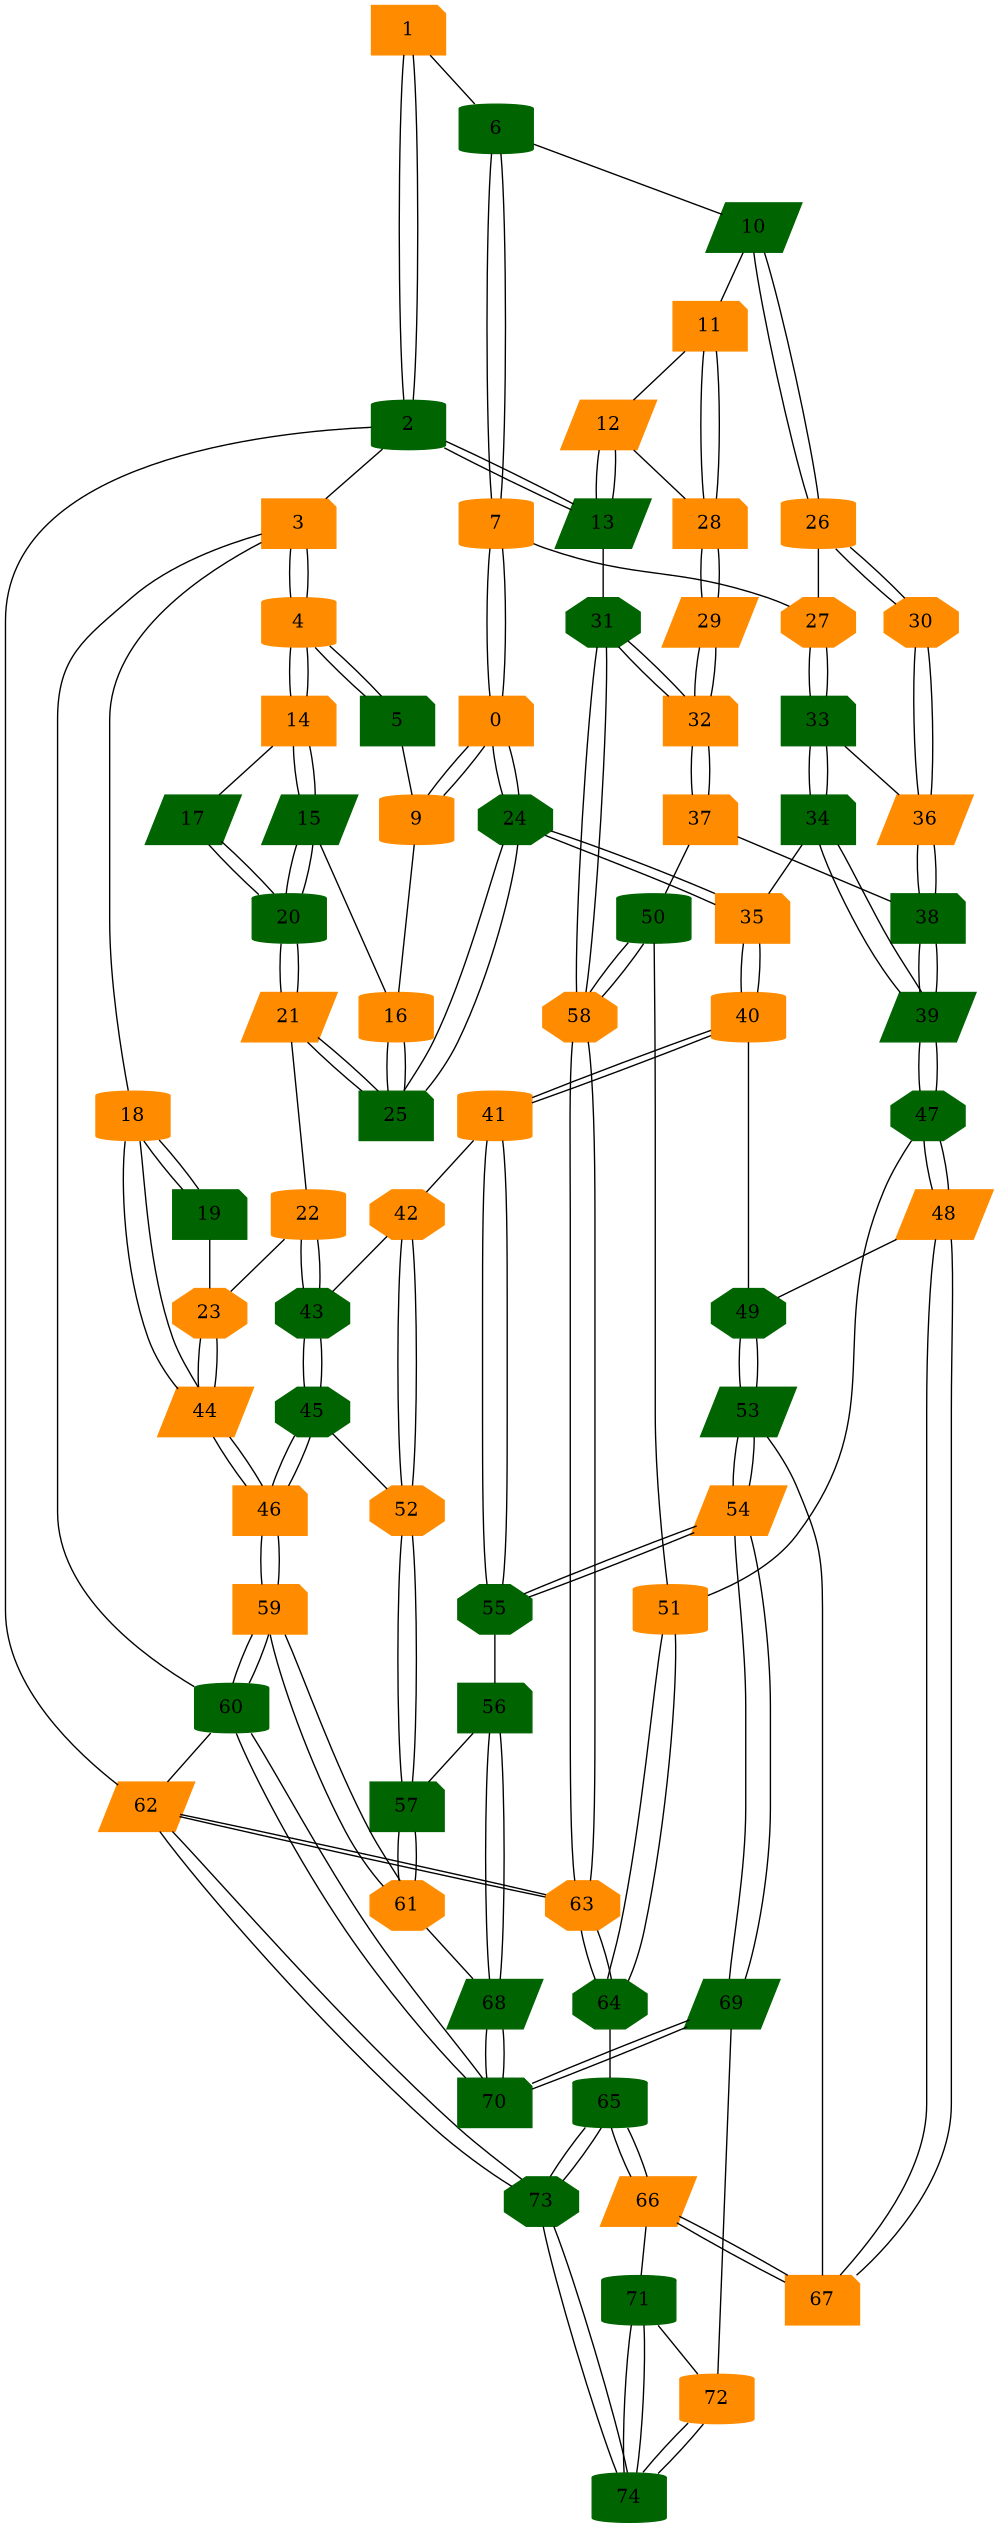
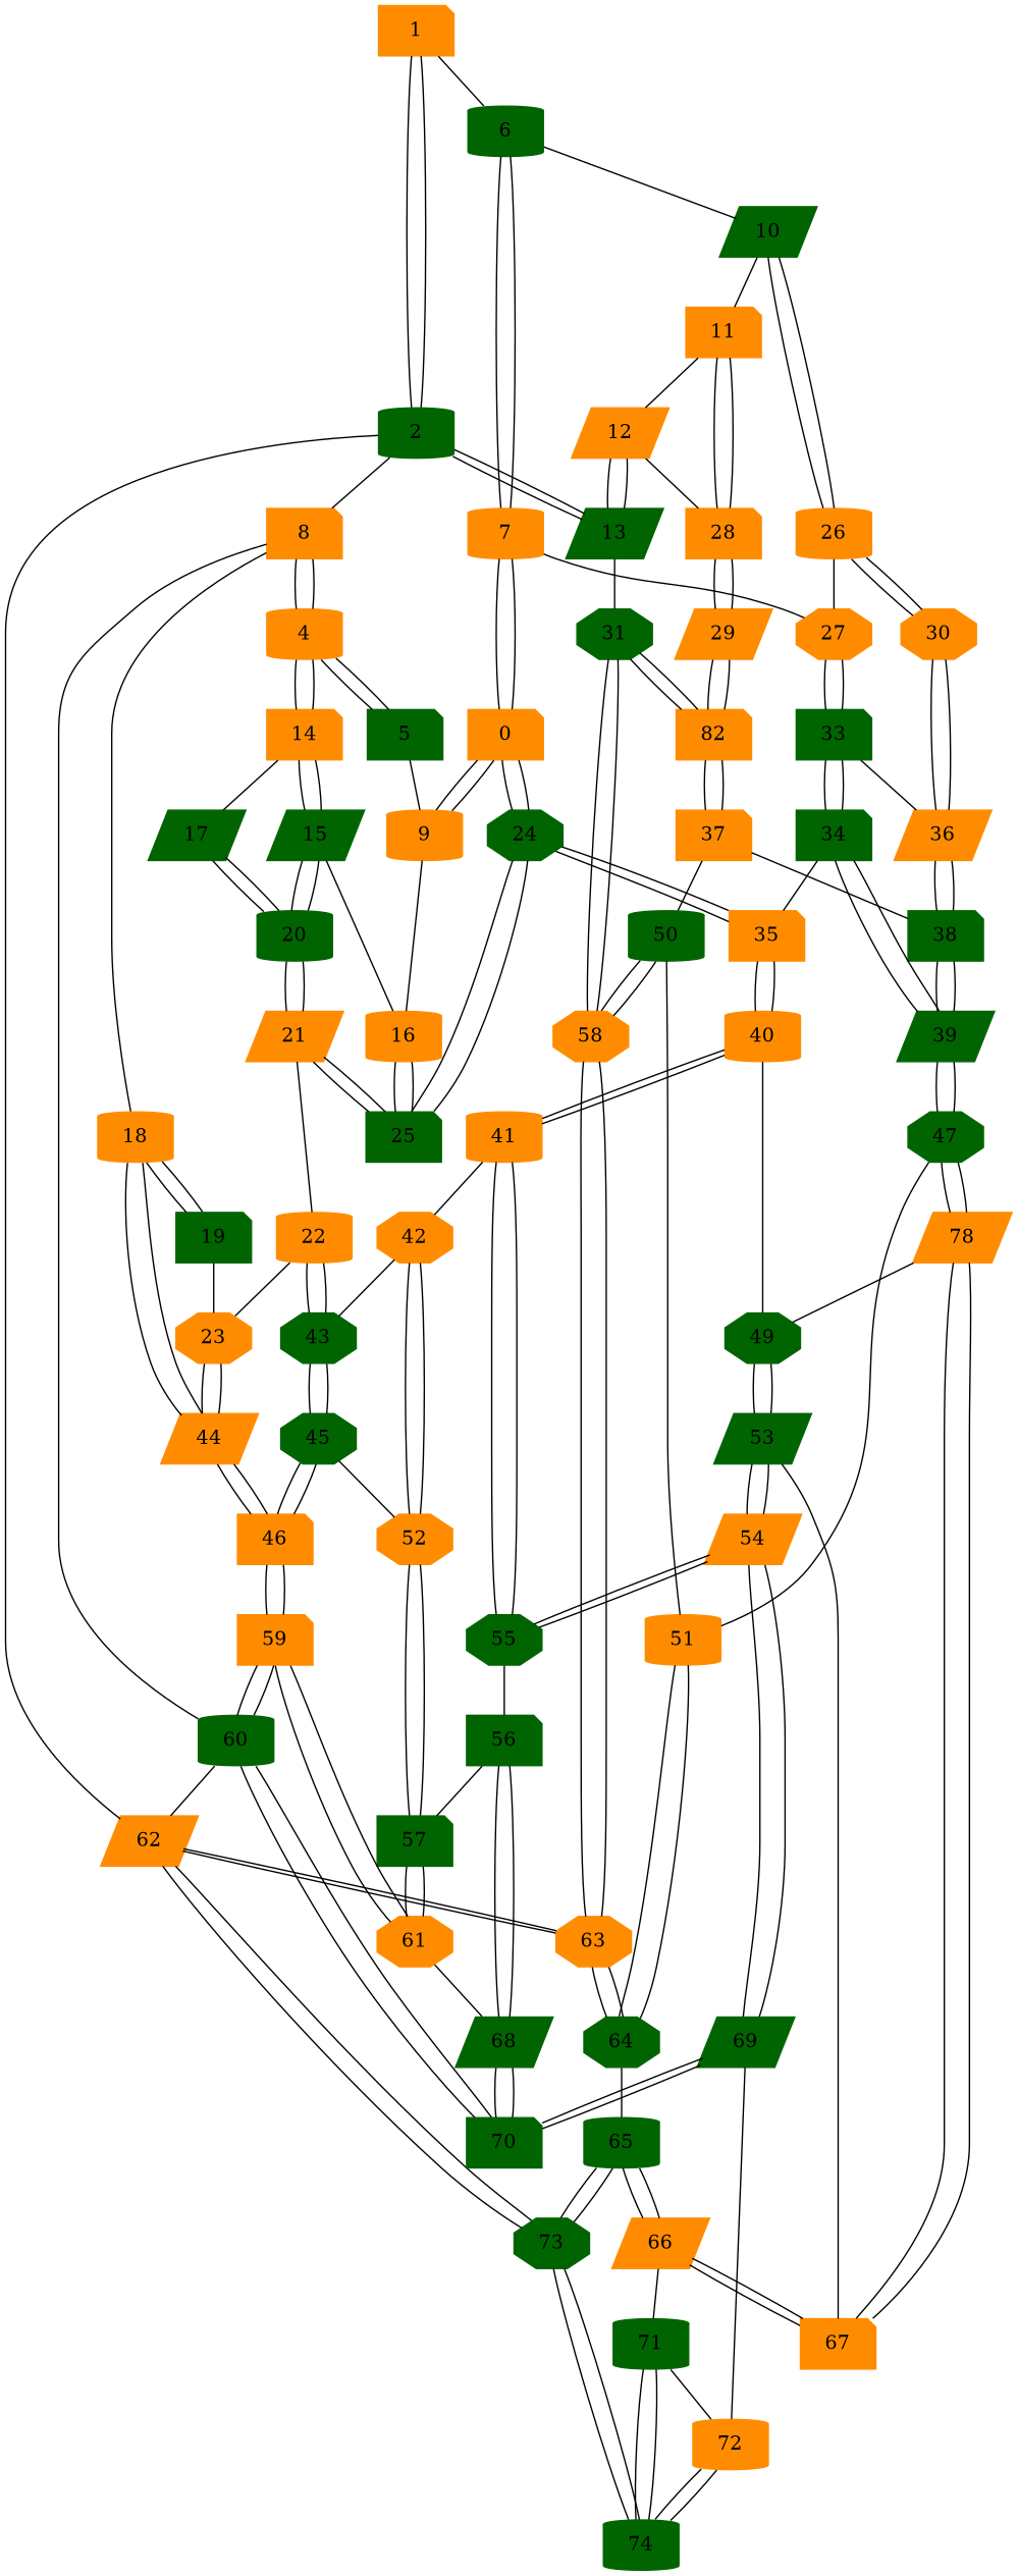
  graph {
    node [color=darkorange shape=note style=filled]
    2 [color=darkgreen shape=cylinder]
    1
    6 [color=darkgreen shape=cylinder]
-   3
+   3 [label=8]
    13 [color=darkgreen shape=parallelogram]
    62 [shape=parallelogram]
    7 [shape=cylinder]
    10 [color=darkgreen shape=parallelogram]
    4 [shape=cylinder]
    18 [shape=cylinder]
    60 [color=darkgreen shape=cylinder]
    31 [color=darkgreen shape=octagon]
    63 [shape=octagon]
    73 [color=darkgreen shape=octagon]
    5 [color=darkgreen]
    14
    19 [color=darkgreen]
    44 [shape=parallelogram]
    70 [color=darkgreen]
    9 [shape=cylinder]
    15 [color=darkgreen shape=parallelogram]
    17 [color=darkgreen shape=parallelogram]
    16 [shape=cylinder]
    n24 [label=0]
    27 [shape=octagon]
    11
    26 [shape=cylinder]
    24 [color=darkgreen shape=octagon]
    33 [color=darkgreen]
    25 [color=darkgreen]
    35
    12 [shape=parallelogram]
    28
    30 [shape=octagon]
    29 [shape=parallelogram]
-   32
+   32 [label=82]
    58 [shape=octagon]
    20 [color=darkgreen shape=cylinder]
    21 [shape=parallelogram]
    23 [shape=octagon]
    46
    22 [shape=cylinder]
    43 [color=darkgreen shape=octagon]
    45 [color=darkgreen shape=octagon]
    40 [shape=cylinder]
    36 [shape=parallelogram]
    34 [color=darkgreen]
    37
    38 [color=darkgreen]
    50 [color=darkgreen shape=cylinder]
    39 [color=darkgreen shape=parallelogram]
    47 [color=darkgreen shape=octagon]
    41 [shape=cylinder]
    49 [color=darkgreen shape=octagon]
    51 [shape=cylinder]
-   48 [shape=parallelogram]
+   48 [shape=parallelogram label=78]
    42 [shape=octagon]
    55 [color=darkgreen shape=octagon]
    53 [color=darkgreen shape=parallelogram]
    52 [shape=octagon]
    56 [color=darkgreen]
    57 [color=darkgreen]
    59
    61 [shape=octagon]
    67
    64 [color=darkgreen shape=octagon]
    54 [shape=parallelogram]
    65 [color=darkgreen shape=cylinder]
    69 [color=darkgreen shape=parallelogram]
    72 [shape=cylinder]
    68 [color=darkgreen shape=parallelogram]
    74 [color=darkgreen shape=cylinder]
    66 [shape=parallelogram]
    71 [color=darkgreen shape=cylinder]
    2 -- 3
    2 -- 13
    2 -- 13
    2 -- 62
    1 -- 2
    1 -- 2
    1 -- 6
    6 -- 7
    6 -- 7
    6 -- 10
    3 -- 4
    3 -- 4
    3 -- 18
    3 -- 60
    13 -- 31
    62 -- 63
    62 -- 63
    62 -- 73
    62 -- 73
    7 -- n24
    7 -- n24
    7 -- 27
    10 -- 11
    10 -- 26
    10 -- 26
    4 -- 5
    4 -- 5
    4 -- 14
    4 -- 14
    18 -- 19
    18 -- 19
    18 -- 44
    18 -- 44
    60 -- 62
    60 -- 70
    60 -- 70
    31 -- 32
    31 -- 32
    31 -- 58
    31 -- 58
    63 -- 64
    63 -- 64
    73 -- 74
    73 -- 74
    5 -- 9
    14 -- 15
    14 -- 15
    14 -- 17
    19 -- 23
    44 -- 46
    44 -- 46
    9 -- 16
    15 -- 16
    15 -- 20
    15 -- 20
    17 -- 20
    17 -- 20
    16 -- 25
    16 -- 25
    n24 -- 9
    n24 -- 9
    n24 -- 24
    n24 -- 24
    27 -- 33
    27 -- 33
    11 -- 12
    11 -- 28
    11 -- 28
    26 -- 27
    26 -- 30
    26 -- 30
    24 -- 25
    24 -- 25
    24 -- 35
    24 -- 35
    33 -- 36
    33 -- 34
    33 -- 34
    35 -- 40
    35 -- 40
    12 -- 13
    12 -- 13
    12 -- 28
    28 -- 29
    28 -- 29
    30 -- 36
    30 -- 36
    29 -- 32
    29 -- 32
    32 -- 37
    32 -- 37
    58 -- 63
    58 -- 63
    20 -- 21
    20 -- 21
    21 -- 25
    21 -- 25
    21 -- 22
    23 -- 44
    23 -- 44
    46 -- 59
    46 -- 59
    22 -- 23
    22 -- 43
    22 -- 43
    43 -- 45
    43 -- 45
    45 -- 46
    45 -- 46
    45 -- 52
    40 -- 41
    40 -- 41
    40 -- 49
    36 -- 38
    36 -- 38
    34 -- 35
    34 -- 39
    34 -- 39
    37 -- 38
    37 -- 50
    38 -- 39
    38 -- 39
    50 -- 58
    50 -- 58
    50 -- 51
    39 -- 47
    39 -- 47
    47 -- 51
    47 -- 48
    47 -- 48
    41 -- 42
    41 -- 55
    41 -- 55
    49 -- 53
    49 -- 53
    51 -- 64
    51 -- 64
    48 -- 49
    48 -- 67
    48 -- 67
    42 -- 43
    42 -- 52
    42 -- 52
    55 -- 56
    53 -- 67
    53 -- 54
    53 -- 54
    52 -- 57
    52 -- 57
    56 -- 57
    56 -- 68
    56 -- 68
    57 -- 61
    57 -- 61
    59 -- 60
    59 -- 60
    59 -- 61
    59 -- 61
    61 -- 68
    64 -- 65
    54 -- 55
    54 -- 55
    54 -- 69
    54 -- 69
    65 -- 73
    65 -- 73
    65 -- 66
    65 -- 66
    69 -- 70
    69 -- 70
    69 -- 72
    72 -- 74
    72 -- 74
    68 -- 70
    68 -- 70
    66 -- 67
    66 -- 67
    66 -- 71
    71 -- 72
    71 -- 74
    71 -- 74
  }
